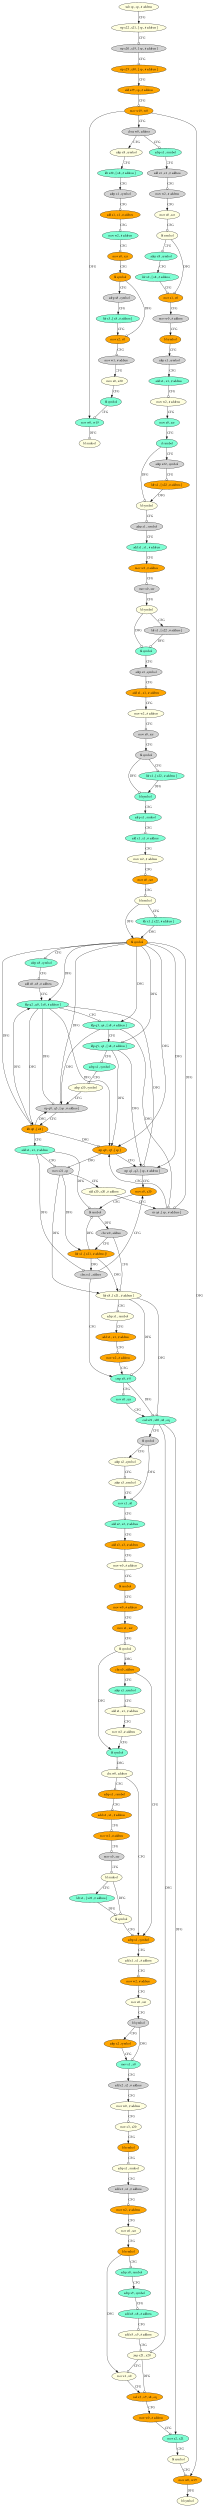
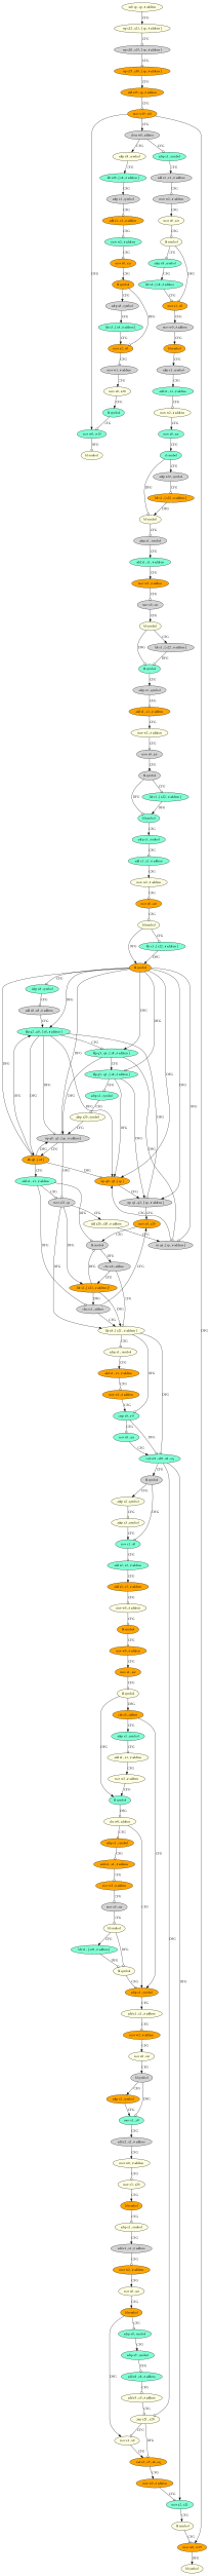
  digraph {
    fontname="EB Garamond"
    node [fillcolor=lightyellow fontname="EB Garamond" style=filled]
    edge [arrowhead=normal fontname="EB Garamond"]
    n1 [label="sub sp , sp , # address"]
    n2 [label="stp x22 , x21 , [ sp , # address ]"]
    n3 [fillcolor=lightgrey label="stp x20 , x19 , [ sp , # address ]"]
    n4 [fillcolor=orange label="stp x29 , x30 , [ sp , # address ]"]
    n5 [fillcolor=orange label="add x29 , sp , # address"]
    n6 [fillcolor=orange label="mov w19 , w0"]
    n7 [fillcolor=lightgrey label="cbnz w0 , address"]
    n8 [fillcolor=aquamarine label="mov w0 , w19"]
    n9 [fillcolor=orange label="mov w0 , w19"]
    n10 [label="adrp x8 , symbol"]
    n11 [fillcolor=aquamarine label="adrp x1 , symbol"]
    n12 [label="bl symbol"]
    n13 [label="bl symbol"]
    n14 [fillcolor=aquamarine label="ldr x20 , [ x8 , # address ]"]
    n15 [fillcolor=lightgrey label="add x1 , x1 , # address"]
    n16 [fillcolor=lightgrey label="adrp x1 , symbol"]
    n17 [fillcolor=lightgrey label="mov w2 , # address"]
    n18 [fillcolor=orange label="add x1 , x1 , # address"]
    n19 [fillcolor=aquamarine label="mov w2 , # address"]
    n20 [fillcolor=orange label="mov x0 , xzr"]
    n21 [fillcolor=orange label="bl symbol"]
    n22 [fillcolor=lightgrey label="adrp x8 , symbol"]
    n23 [fillcolor=orange label="mov x2 , x0"]
    n24 [fillcolor=aquamarine label="ldr x3 , [ x8 , # address ]"]
    n25 [fillcolor=lightgrey label="mov w1 , # address"]
    n26 [label="mov x0 , x20"]
    n27 [fillcolor=aquamarine label="bl symbol"]
    n28 [label="mov x0 , xzr"]
    n29 [label="bl symbol"]
    n30 [fillcolor=aquamarine label="adrp x8 , symbol"]
    n31 [fillcolor=orange label="mov x1 , x0"]
    n32 [fillcolor=aquamarine label="ldr x2 , [ x8 , # address ]"]
    n33 [fillcolor=lightgrey label="mov w0 , # address"]
    n34 [fillcolor=orange label="bl symbol"]
    n35 [fillcolor=lightgrey label="adrp x1 , symbol"]
    n36 [fillcolor=aquamarine label="add x1 , x1 , # address"]
    n37 [label="mov w2 , # address"]
    n38 [fillcolor=aquamarine label="mov x0 , xzr"]
    n39 [fillcolor=aquamarine label="bl symbol"]
    n40 [fillcolor=lightgrey label="adrp x22 , symbol"]
    n41 [label="bl symbol"]
    n42 [fillcolor=orange label="ldr x1 , [ x22 , # address ]"]
    n43 [fillcolor=lightgrey label="adrp x1 , symbol"]
    n44 [fillcolor=aquamarine label="add x1 , x1 , # address"]
    n45 [fillcolor=orange label="mov w2 , # address"]
    n46 [fillcolor=lightgrey label="mov x0 , xzr"]
    n47 [label="bl symbol"]
    n48 [fillcolor=lightgrey label="ldr x1 , [ x22 , # address ]"]
    n49 [fillcolor=aquamarine label="bl symbol"]
    n50 [fillcolor=lightgrey label="adrp x1 , symbol"]
    n51 [fillcolor=orange label="add x1 , x1 , # address"]
    n52 [label="mov w2 , # address"]
    n53 [fillcolor=lightgrey label="mov x0 , xzr"]
    n54 [fillcolor=lightgrey label="bl symbol"]
    n55 [fillcolor=aquamarine label="ldr x1 , [ x22 , # address ]"]
    n56 [fillcolor=aquamarine label="bl symbol"]
    n57 [fillcolor=aquamarine label="adrp x1 , symbol"]
    n58 [fillcolor=aquamarine label="add x1 , x1 , # address"]
    n59 [label="mov w2 , # address"]
    n60 [fillcolor=orange label="mov x0 , xzr"]
    n61 [label="bl symbol"]
    n62 [fillcolor=aquamarine label="ldr x1 , [ x22 , # address ]"]
    n63 [fillcolor=orange label="bl symbol"]
    n64 [fillcolor=aquamarine label="adrp x8 , symbol"]
    n65 [fillcolor=aquamarine label="ldp q2 , q0 , [ x8 , # address ]"]
    n66 [fillcolor=aquamarine label="ldp q3 , q4 , [ x8 , # address ]"]
    n67 [fillcolor=aquamarine label="ldp q5 , q1 , [ x8 , # address ]"]
    n68 [fillcolor=lightgrey label="stp q0 , q3 , [ sp , # address ]"]
    n69 [fillcolor=orange label="ldr q0 , [ x8 ]"]
    n70 [fillcolor=lightgrey label="str q4 , [ sp , # address ]"]
    n71 [fillcolor=orange label="stp q0 , q5 , [ sp ]"]
    n72 [fillcolor=lightgrey label="stp q1 , q2 , [ sp , # address ]"]
    n73 [fillcolor=lightgrey label="add x8 , x8 , # address"]
    n74 [fillcolor=aquamarine label="adrp x1 , symbol"]
    n75 [fillcolor=aquamarine label="add x1 , x1 , # address"]
    n76 [fillcolor=lightgrey label="mov x21 , sp"]
    n77 [fillcolor=orange label="mov x0 , x20"]
    n78 [label="adrp x20 , symbol"]
    n79 [fillcolor=lightgrey label="cbnz x1 , address"]
    n80 [fillcolor=lightgrey label="bl symbol"]
    n81 [label="add x20 , x20 , # address"]
    n82 [label="ldr x8 , [ x21 , # address ]"]
    n83 [fillcolor=orange label="ldr x1 , [ x21 , # address ]!"]
    n84 [fillcolor=lightgrey label="cbz w0 , address"]
    n85 [label="adrp x1 , symbol"]
    n86 [fillcolor=aquamarine label="cmp x8 , # 0"]
    n87 [fillcolor=aquamarine label="csel x21 , x20 , x8 , eq"]
    n88 [fillcolor=orange label="add x1 , x1 , # address"]
    n89 [fillcolor=aquamarine label="mov x0 , xzr"]
    n90 [fillcolor=lightgrey label="bl symbol"]
    n91 [label="cmp x21 , x20"]
    n92 [fillcolor=aquamarine label="mov x2 , x21"]
    n93 [fillcolor=orange label="mov w2 , # address"]
    n94 [label="adrp x2 , symbol"]
    n95 [fillcolor=aquamarine label="mov x1 , x0"]
    n96 [label="mov x1 , x0"]
    n97 [fillcolor=orange label="csel x3 , x9 , x8 , eq"]
    n98 [label="bl symbol"]
    n99 [label="adrp x3 , symbol"]
    n100 [fillcolor=aquamarine label="add x2 , x2 , # address"]
    n101 [fillcolor=orange label="add x3 , x3 , # address"]
    n102 [label="mov w0 , # address"]
    n103 [fillcolor=orange label="bl symbol"]
    n104 [fillcolor=orange label="mov w0 , # address"]
    n105 [fillcolor=orange label="mov x1 , xzr"]
    n106 [label="bl symbol"]
    n107 [fillcolor=orange label="cbz x0 , address"]
    n108 [fillcolor=aquamarine label="bl symbol"]
    n109 [fillcolor=orange label="adrp x1 , symbol"]
    n110 [fillcolor=aquamarine label="adrp x1 , symbol"]
    n111 [label="cbz w0 , address"]
    n112 [label="add x1 , x1 , # address"]
    n113 [label="add x1 , x1 , # address"]
    n114 [fillcolor=orange label="mov w2 , # address"]
    n115 [label="mov w2 , # address"]
    n116 [label="mov x0 , xzr"]
    n117 [fillcolor=lightgrey label="bl symbol"]
    n118 [fillcolor=orange label="adrp x2 , symbol"]
    n119 [fillcolor=aquamarine label="mov x1 , x0"]
    n120 [fillcolor=lightgrey label="add x2 , x2 , # address"]
    n121 [label="mov w0 , # address"]
    n122 [label="mov x3 , x20"]
    n123 [fillcolor=orange label="bl symbol"]
    n124 [label="adrp x1 , symbol"]
    n125 [fillcolor=lightgrey label="add x1 , x1 , # address"]
    n126 [fillcolor=orange label="mov w2 , # address"]
    n127 [label="mov x0 , xzr"]
    n128 [fillcolor=orange label="bl symbol"]
    n129 [fillcolor=aquamarine label="adrp x8 , symbol"]
    n130 [fillcolor=aquamarine label="adrp x9 , symbol"]
    n131 [fillcolor=aquamarine label="add x8 , x8 , # address"]
    n132 [label="add x9 , x9 , # address"]
    n133 [fillcolor=orange label="mov w0 , # address"]
    n134 [fillcolor=orange label="adrp x1 , symbol"]
    n135 [fillcolor=orange label="add x1 , x1 , # address"]
    n136 [fillcolor=orange label="mov w2 , # address"]
    n137 [fillcolor=lightgrey label="mov x0 , xzr"]
    n138 [label="bl symbol"]
    n139 [fillcolor=aquamarine label="ldr x1 , [ x22 , # address ]"]
    n140 [label="bl symbol"]
    n1 -> n2 [label=CFG]
    n2 -> n3 [arrowhead=odot label=CFG]
    n3 -> n4 [arrowhead=odot label=CFG]
    n4 -> n5 [label=CFG]
    n5 -> n6 [arrowhead=odot label=CFG]
    n6 -> n7 [label=CFG]
    n6 -> n8 [label=DFG]
    n6 -> n9 [label=DFG]
    n7 -> n10 [label=CFG]
    n7 -> n11 [arrowhead=odot label=CFG]
    n8 -> n12 [arrowhead=odot label=DFG]
    n9 -> n13 [label=DFG]
    n10 -> n14 [label=CFG]
    n11 -> n15 [label=CFG]
    n14 -> n16 [label=CFG]
    n15 -> n17 [arrowhead=odot label=CFG]
    n16 -> n18 [arrowhead=odot label=CFG]
    n17 -> n28 [label=CFG]
    n18 -> n19 [arrowhead=odot label=CFG]
    n19 -> n20 [arrowhead=odot label=CFG]
    n20 -> n21 [label=CFG]
    n21 -> n22 [label=CFG]
    n21 -> n23 [arrowhead=odot label=DFG]
    n22 -> n24 [label=CFG]
    n23 -> n25 [arrowhead=odot label=CFG]
    n24 -> n23 [label=CFG]
    n25 -> n26 [label=CFG]
    n26 -> n27 [label=CFG]
    n27 -> n8 [arrowhead=odot label=CFG]
    n28 -> n29 [arrowhead=odot label=CFG]
    n29 -> n30 [arrowhead=odot label=CFG]
    n29 -> n31 [arrowhead=odot label=DFG]
    n30 -> n32 [label=CFG]
    n31 -> n33 [label=CFG]
    n32 -> n31 [arrowhead=odot label=CFG]
    n33 -> n34 [label=CFG]
    n34 -> n35 [label=CFG]
    n35 -> n36 [label=CFG]
    n36 -> n37 [arrowhead=odot label=CFG]
    n37 -> n38 [label=CFG]
    n38 -> n39 [label=CFG]
    n39 -> n40 [label=CFG]
    n39 -> n41 [arrowhead=odot label=DFG]
    n40 -> n42 [arrowhead=odot label=CFG]
    n41 -> n43 [arrowhead=odot label=CFG]
    n42 -> n41 [label=DFG]
    n43 -> n44 [label=CFG]
    n44 -> n45 [label=CFG]
    n45 -> n46 [arrowhead=odot label=CFG]
    n46 -> n47 [label=CFG]
    n47 -> n48 [label=CFG]
    n47 -> n49 [arrowhead=odot label=DFG]
    n48 -> n49 [arrowhead=odot label=DFG]
    n49 -> n50 [label=CFG]
    n50 -> n51 [arrowhead=odot label=CFG]
    n51 -> n52 [label=CFG]
    n52 -> n53 [arrowhead=odot label=CFG]
    n53 -> n54 [label=CFG]
    n54 -> n55 [arrowhead=odot label=CFG]
    n54 -> n56 [arrowhead=odot label=DFG]
    n55 -> n56 [label=DFG]
    n56 -> n57 [label=CFG]
    n57 -> n58 [arrowhead=odot label=CFG]
    n58 -> n59 [label=CFG]
    n59 -> n60 [arrowhead=odot label=CFG]
    n60 -> n61 [arrowhead=odot label=CFG]
    n61 -> n62 [arrowhead=odot label=CFG]
    n61 -> n63 [label=DFG]
    n62 -> n63 [label=DFG]
    n63 -> n64 [arrowhead=odot label=CFG]
    n63 -> n65 [label=DFG]
    n63 -> n66 [label=DFG]
    n63 -> n67 [arrowhead=odot label=DFG]
    n63 -> n68 [arrowhead=odot label=DFG]
    n63 -> n69 [arrowhead=odot label=DFG]
    n63 -> n70 [arrowhead=odot label=DFG]
    n63 -> n71 [label=DFG]
    n63 -> n72 [label=DFG]
    n64 -> n73 [arrowhead=odot label=CFG]
    n65 -> n66 [arrowhead=odot label=CFG]
    n65 -> n68 [arrowhead=odot label=DFG]
    n65 -> n69 [label=DFG]
    n65 -> n71 [label=DFG]
    n65 -> n72 [arrowhead=odot label=DFG]
    n66 -> n67 [label=CFG]
    n66 -> n68 [label=DFG]
    n66 -> n70 [arrowhead=odot label=DFG]
    n67 -> n71 [label=DFG]
    n67 -> n72 [label=DFG]
    n67 -> n74 [arrowhead=odot label=CFG]
    n68 -> n69 [label=CFG]
    n69 -> n65 [label=DFG]
    n69 -> n68 [label=DFG]
    n69 -> n71 [arrowhead=odot label=DFG]
    n69 -> n75 [label=CFG]
    n70 -> n71 [label=CFG]
    n71 -> n72 [label=CFG]
-   n71 -> n76 [arrowhead=odot label=DFG]
+   n68 -> n76 [arrowhead=odot label=DFG]
    n72 -> n77 [label=CFG]
    n73 -> n65 [label=CFG]
    n74 -> n78 [arrowhead=odot label=CFG]
    n75 -> n76 [arrowhead=odot label=CFG]
    n75 -> n79 [arrowhead=odot label=DFG]
    n75 -> n80 [arrowhead=odot label=DFG]
    n76 -> n81 [label=CFG]
    n76 -> n82 [label=DFG]
    n76 -> n83 [label=DFG]
    n77 -> n80 [label=CFG]
    n78 -> n68 [label=CFG]
    n79 -> n77 [label=CFG]
-   n79 -> n86 [label=CFG]
+   n79 -> n82 [label=CFG]
    n80 -> n84 [label=DFG]
    n81 -> n70 [label=CFG]
    n82 -> n85 [arrowhead=odot label=CFG]
    n82 -> n86 [arrowhead=odot label=DFG]
    n82 -> n87 [arrowhead=odot label=DFG]
    n83 -> n79 [label=DFG]
    n83 -> n80 [arrowhead=odot label=DFG]
    n83 -> n82 [label=DFG]
    n84 -> n82 [arrowhead=odot label=CFG]
    n84 -> n83 [label=CFG]
    n85 -> n88 [label=CFG]
    n86 -> n87 [arrowhead=odot label=DFG]
    n86 -> n89 [arrowhead=odot label=CFG]
    n87 -> n90 [label=CFG]
    n87 -> n91 [arrowhead=odot label=DFG]
    n87 -> n92 [label=DFG]
    n88 -> n93 [arrowhead=odot label=CFG]
    n89 -> n87 [label=CFG]
    n90 -> n94 [label=CFG]
    n90 -> n95 [arrowhead=odot label=DFG]
    n91 -> n96 [arrowhead=odot label=CFG]
    n91 -> n97 [arrowhead=odot label=DFG]
    n92 -> n98 [label=CFG]
    n93 -> n86 [label=CFG]
    n94 -> n99 [arrowhead=odot label=CFG]
    n95 -> n100 [arrowhead=odot label=CFG]
    n96 -> n97 [label=CFG]
    n97 -> n133 [label=CFG]
    n98 -> n9 [arrowhead=odot label=CFG]
    n99 -> n95 [label=CFG]
    n100 -> n101 [label=CFG]
    n101 -> n102 [arrowhead=odot label=CFG]
    n102 -> n103 [arrowhead=odot label=CFG]
    n103 -> n104 [arrowhead=odot label=CFG]
    n104 -> n105 [label=CFG]
    n105 -> n106 [arrowhead=odot label=CFG]
    n106 -> n107 [label=DFG]
    n106 -> n108 [label=DFG]
    n107 -> n109 [label=CFG]
    n107 -> n110 [label=CFG]
    n108 -> n111 [arrowhead=odot label=DFG]
    n109 -> n112 [label=CFG]
    n110 -> n113 [arrowhead=odot label=CFG]
    n111 -> n109 [label=CFG]
    n111 -> n134 [arrowhead=odot label=CFG]
    n112 -> n114 [arrowhead=odot label=CFG]
    n113 -> n115 [label=CFG]
    n114 -> n116 [label=CFG]
    n115 -> n108 [label=CFG]
    n116 -> n117 [label=CFG]
    n117 -> n118 [label=CFG]
    n117 -> n119 [arrowhead=odot label=DFG]
    n118 -> n119 [label=CFG]
    n119 -> n120 [label=CFG]
    n120 -> n121 [label=CFG]
    n121 -> n122 [arrowhead=odot label=CFG]
    n122 -> n123 [label=CFG]
    n123 -> n124 [arrowhead=odot label=CFG]
    n124 -> n125 [label=CFG]
    n125 -> n126 [arrowhead=odot label=CFG]
    n126 -> n127 [label=CFG]
    n127 -> n128 [label=CFG]
    n128 -> n96 [label=DFG]
    n128 -> n129 [arrowhead=odot label=CFG]
    n129 -> n130 [label=CFG]
    n130 -> n131 [arrowhead=odot label=CFG]
    n131 -> n132 [arrowhead=odot label=CFG]
    n132 -> n91 [arrowhead=odot label=CFG]
    n133 -> n92 [arrowhead=odot label=CFG]
    n134 -> n135 [arrowhead=odot label=CFG]
    n135 -> n136 [arrowhead=odot label=CFG]
    n136 -> n137 [arrowhead=odot label=CFG]
    n137 -> n138 [arrowhead=odot label=CFG]
    n138 -> n139 [label=CFG]
    n138 -> n140 [arrowhead=odot label=DFG]
    n139 -> n140 [arrowhead=odot label=DFG]
    n140 -> n109 [arrowhead=odot label=CFG]
  }
